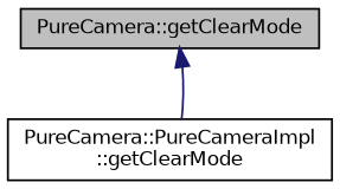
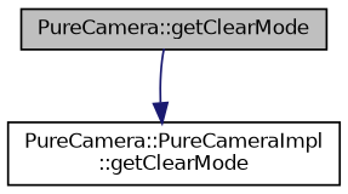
  digraph {
    rankdir=TB
    node [color=black fontname=Helvetica fontsize=10 shape=record style=filled]
    n1 [fillcolor=grey75 fontcolor=black height=0.2 label="PureCamera::getClearMode" width=0.4]
    n2 [fillcolor=white height=0.2 label="PureCamera::PureCameraImpl\l::getClearMode" width=0.4]
-   n2 -> n1 [color=midnightblue fontname=Helvetica fontsize=10 labelfontname=Helvetica labelfontsize=10 style=solid]
+   n1 -> n2 [color=midnightblue fontname=Helvetica fontsize=10 labelfontname=Helvetica labelfontsize=10 style=solid]
  }
